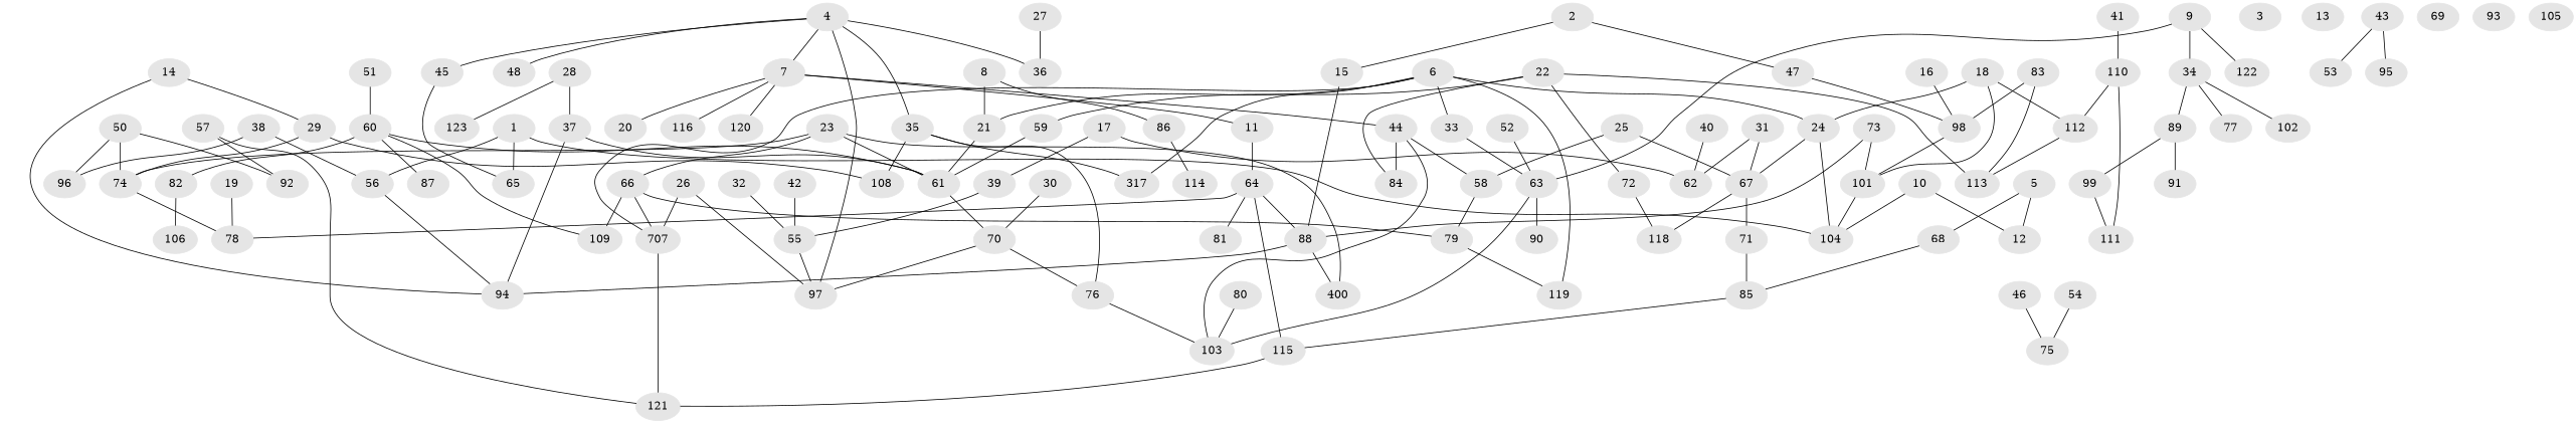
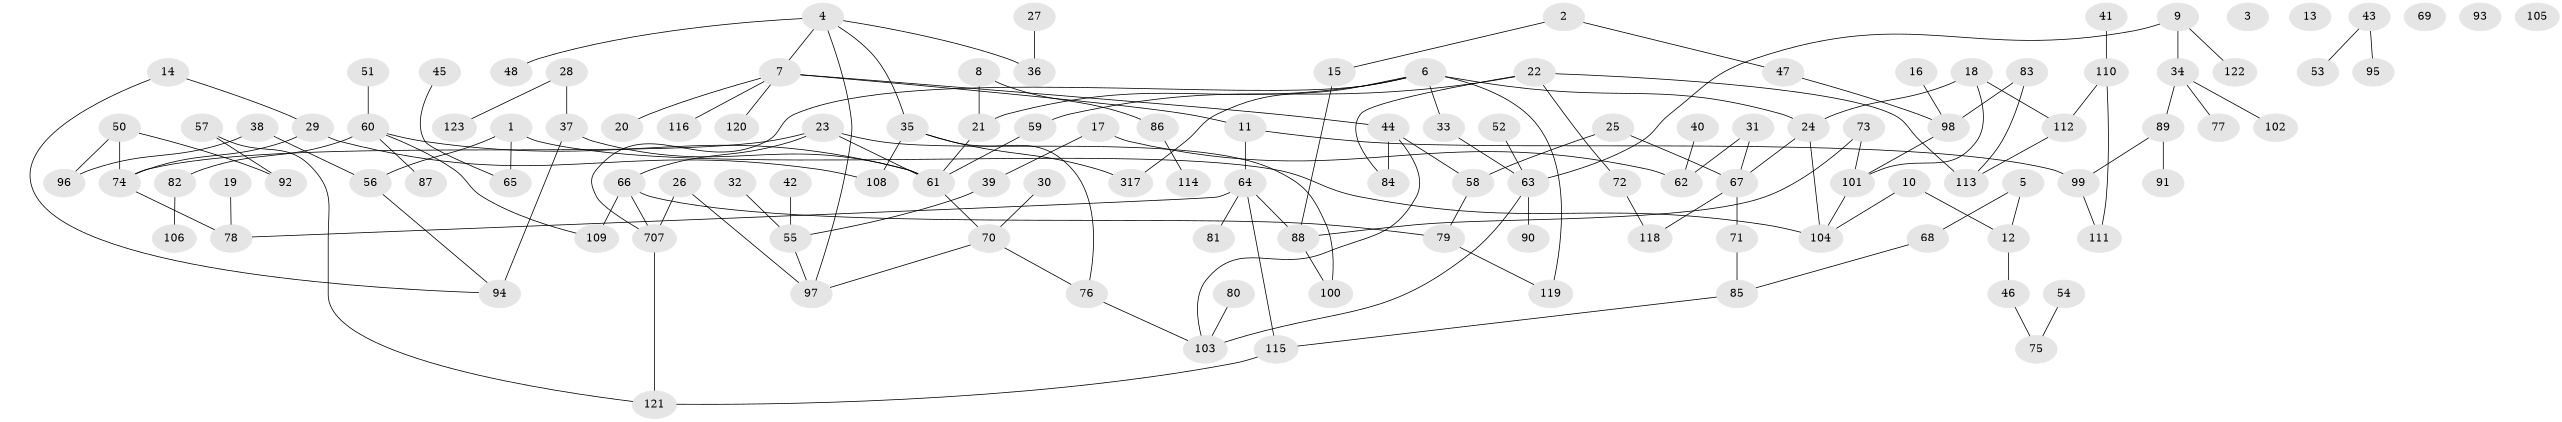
  graph {
    node [color=gray90 style=filled]
    1
    56
    65
    104
    94
    2
    15
    47
    88
    98
    3
    4
    7
    35
    36
    45
    48
    97
    11
    20
    44
    116
    120
    n24 [label=317]
    108
    76
    5
    12
    68
    46
    85
    6
    21
    24
    33
    n36 [label=707]
    119
    61
    67
    63
    121
    64
    99
    84
    58
    103
    8
    86
    114
    9
    34
    122
    77
    89
    102
    90
    10
    78
    81
    115
    111
    75
    13
    14
    29
    74
-   100 [label=400]
+   100
    16
    101
    17
    39
    62
    55
    18
    112
    113
    19
    70
    22
    59
    72
    118
    23
    66
    79
    109
    71
    25
    26
    27
    28
    37
    123
    30
    31
    32
    91
    38
    96
    40
    41
    110
    42
    43
    53
    95
    50
    92
    51
    60
    82
    87
    52
    54
    57
    106
    69
    73
    80
    83
    93
    105
    1 -- 56
    1 -- 65
    1 -- 104
    56 -- 94
    2 -- 15
    2 -- 47
    15 -- 88
    47 -- 98
-   88 -- 94
    88 -- 100
    98 -- 101
    4 -- 7
    4 -- 35
    4 -- 36
-   4 -- 45
    4 -- 48
    4 -- 97
    7 -- 11
    7 -- 20
    7 -- 44
    7 -- 116
    7 -- 120
    35 -- n24
    35 -- 108
    35 -- 76
    45 -- 65
    11 -- 64
+   11 -- 99
    44 -- 84
    44 -- 58
    44 -- 103
    76 -- 103
    5 -- 12
    5 -- 68
+   12 -- 46
    68 -- 85
    46 -- 75
    85 -- 115
    6 -- n24
    6 -- 21
    6 -- 24
    6 -- 33
    6 -- n36
    6 -- 119
    21 -- 61
    24 -- 104
    24 -- 67
    33 -- 63
    n36 -- 121
    61 -- 70
    67 -- 118
    67 -- 71
    63 -- 103
    63 -- 90
    64 -- 88
    64 -- 78
    64 -- 81
    64 -- 115
    99 -- 111
    58 -- 79
    8 -- 21
    8 -- 86
    86 -- 114
    9 -- 63
    9 -- 34
    9 -- 122
    34 -- 77
    34 -- 89
    34 -- 102
    89 -- 99
    89 -- 91
    10 -- 104
    10 -- 12
    115 -- 121
    14 -- 94
    14 -- 29
    29 -- 108
    29 -- 74
    74 -- 78
    16 -- 98
    101 -- 104
    17 -- 39
    17 -- 62
    39 -- 55
    55 -- 97
    18 -- 24
    18 -- 101
    18 -- 112
    112 -- 113
    19 -- 78
    70 -- 97
    70 -- 76
    22 -- 84
    22 -- 113
    22 -- 59
    22 -- 72
    59 -- 61
    72 -- 118
    23 -- 61
    23 -- 74
    23 -- 100
    23 -- 66
    66 -- n36
    66 -- 79
    66 -- 109
    79 -- 119
    71 -- 85
    25 -- 67
    25 -- 58
    26 -- 97
    26 -- n36
    27 -- 36
    28 -- 37
    28 -- 123
    37 -- 94
    37 -- 61
    30 -- 70
    31 -- 67
    31 -- 62
    32 -- 55
    38 -- 56
    38 -- 96
    40 -- 62
    41 -- 110
    110 -- 111
    110 -- 112
    42 -- 55
    43 -- 53
    43 -- 95
    50 -- 74
    50 -- 96
    50 -- 92
    51 -- 60
    60 -- 61
    60 -- 109
    60 -- 82
    60 -- 87
    82 -- 106
    52 -- 63
    54 -- 75
    57 -- 121
    57 -- 92
    73 -- 88
    73 -- 101
    80 -- 103
    83 -- 98
    83 -- 113
  }
